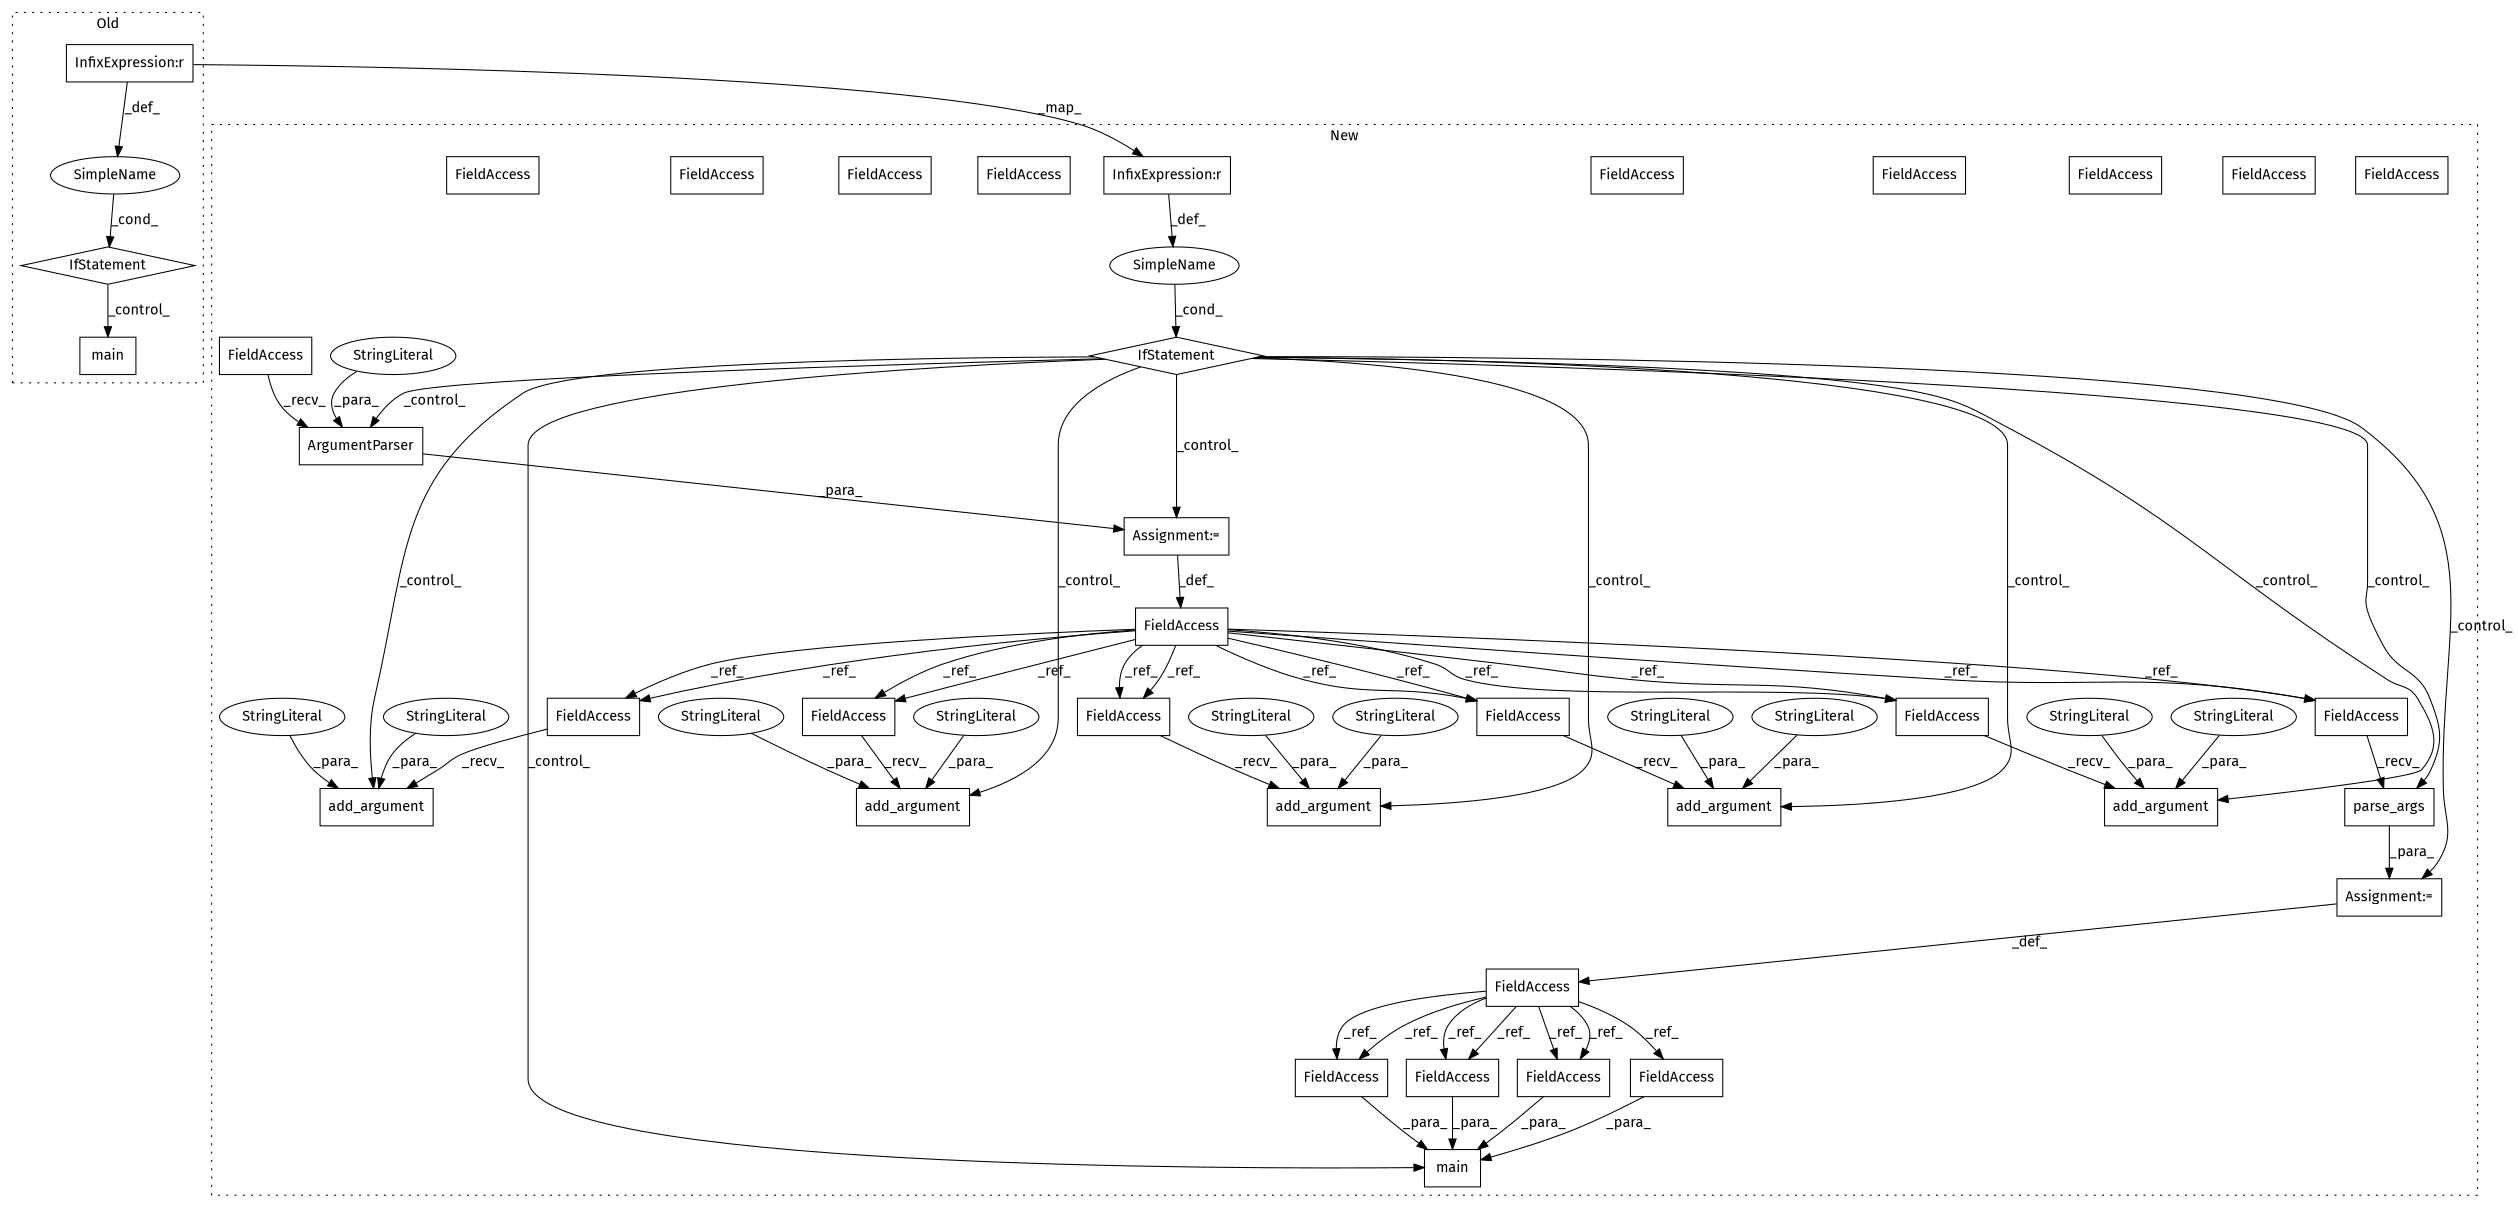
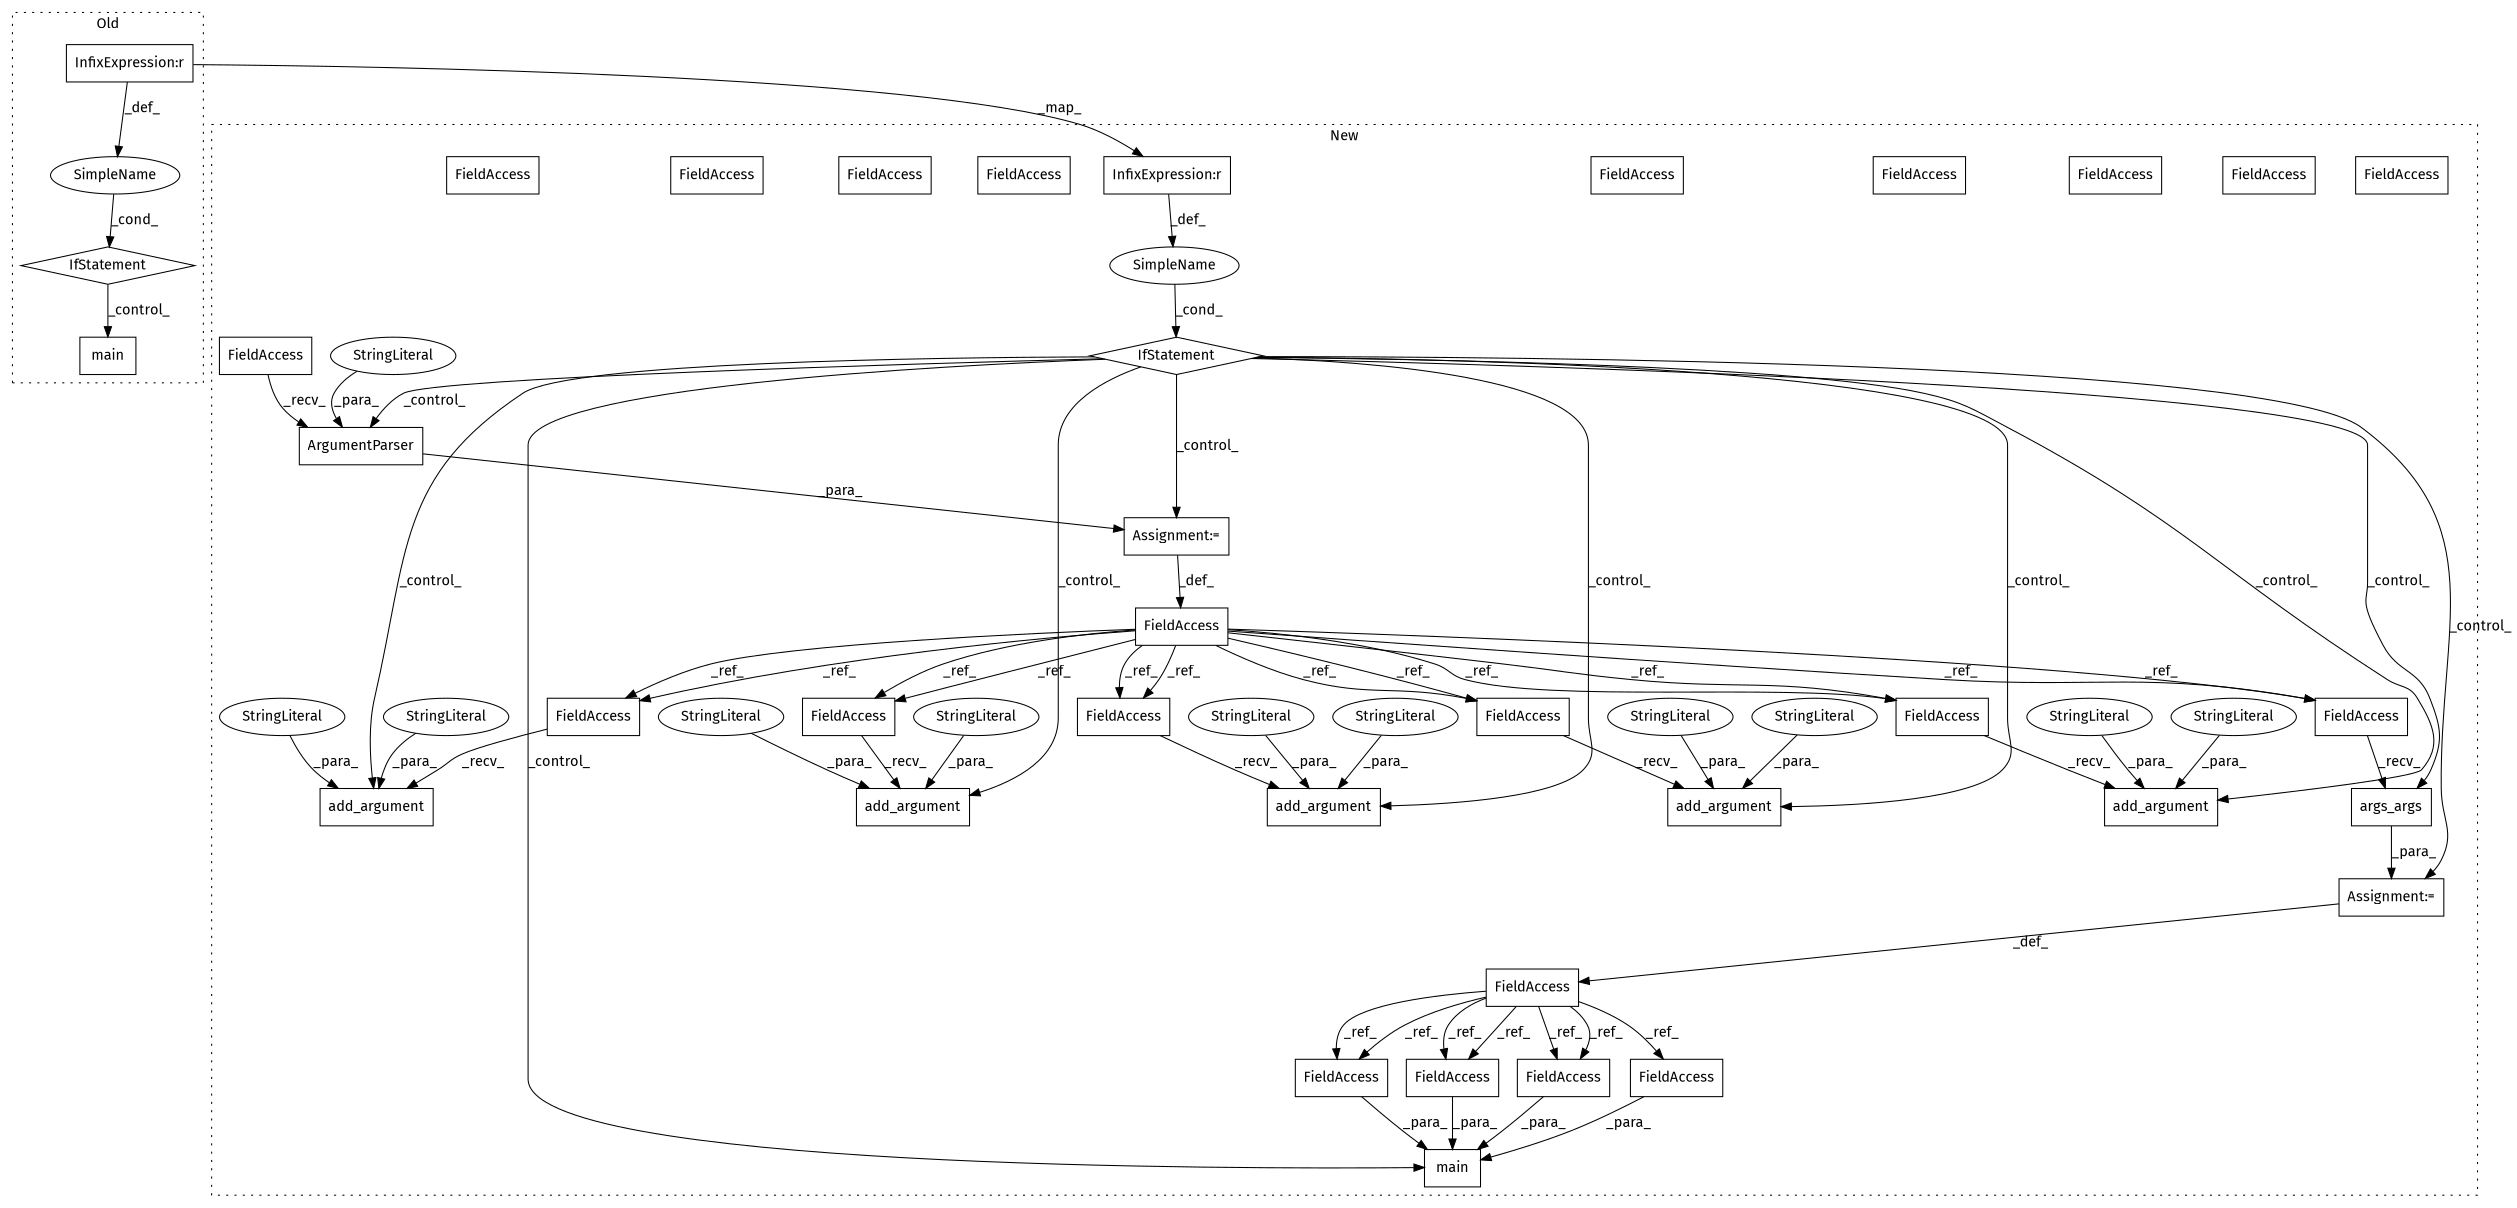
  digraph {
    fontname="Fira Sans"
    node [a=22 l=6 shape=box fontname="Fira Sans"]
    edge [fontname="Fira Sans"]
    n1 [a=32 label=main s=1768]
    n2 [a=27 l=4 label="InfixExpression:r" s=1744]
    n3 [a=42 label=SimpleName shape=ellipse l=""]
    n4 [a=25 l="4,2" label=IfStatement s="1732,1758" shape=diamond]
    n5 [a=32 l="13,1" label=add_argument s="1922,1968"]
    n6 [label=FieldAccess s=1915]
    n7 [label=FieldAccess s=1465]
    n8 [a=45 l=19 label=StringLiteral s=1949 shape=ellipse]
    n9 [a=45 l=13 label=StringLiteral s=1935 shape=ellipse]
    n10 [a=32 l="15,1" label=ArgumentParser s="1481,1591"]
    n11 [label=FieldAccess s=1793]
    n12 [a=7 l=1 label="Assignment:=" s=1471]
    n13 [l=4 label=FieldAccess s=1977]
    n14 [l=4 label=FieldAccess s=2218]
    n15 [a=7 l=1 label="Assignment:=" s=1981]
    n16 [label=FieldAccess s=1666]
    n17 [a=32 l="13,1" label=add_argument s="1800,1840"]
    n18 [a=45 l=20 label=StringLiteral s=1820 shape=ellipse]
    n19 [a=45 label=StringLiteral s=1813 shape=ellipse]
    n20 [l=4 label=FieldAccess s=2133]
    n21 [a=32 l="5,1" label=main s="2128,2253"]
    n22 [l=8 label=FieldAccess s=1472]
    n23 [a=45 l=95 label=StringLiteral s=1496 shape=ellipse]
    n24 [a=32 l="13,1" label=add_argument s="1746,1784"]
    n25 [a=27 l=4 label="InfixExpression:r" s=1441]
    n26 [a=32 l="13,1" label=add_argument s="1856,1906"]
    n27 [l=4 label=FieldAccess s=2150]
    n28 [label=FieldAccess s=1982]
    n29 [a=32 l="13,1" label=add_argument s="1673,1730"]
    n30 [label=FieldAccess s=1739]
    n31 [label=FieldAccess s=1849]
    n32 [a=25 l="4,2" label=IfStatement s="1429,1455" shape=diamond]
    n33 [a=42 label=SimpleName shape=ellipse l=""]
    n34 [a=45 label=StringLiteral s=1759 shape=ellipse]
    n35 [a=45 l=31 label=StringLiteral s=1699 shape=ellipse]
    n36 [a=45 l=12 label=StringLiteral s=1686 shape=ellipse]
-   n37 [a=32 l=12 label=parse_args s=1989]
+   n37 [a=32 l=12 label=args_args s=1989]
    n38 [a=45 l=21 label=StringLiteral s=1885 shape=ellipse]
    n39 [a=45 l=15 label=StringLiteral s=1869 shape=ellipse]
    n40 [a=45 l=18 label=StringLiteral s=1766 shape=ellipse]
    n41 [label=FieldAccess s=1849]
    n42 [label=FieldAccess s=1666]
    n43 [label=FieldAccess s=1915]
    n44 [label=FieldAccess s=1982]
    n45 [label=FieldAccess s=1793]
    n46 [label=FieldAccess s=1739]
    n47 [l=4 label=FieldAccess s=2218]
    n48 [l=4 label=FieldAccess s=2237]
    n49 [l=4 label=FieldAccess s=2133]
    n50 [l=4 label=FieldAccess s=2150]
    subgraph cluster_1 {
      label=Old
      style=dotted
      n1
      n2
      n3
      n4
    }
    subgraph cluster_2 {
      label=New
      style=dotted
      n5
      n6
      n7
      n8
      n9
      n10
      n11
      n12
      n13
      n14
      n15
      n16
      n17
      n18
      n19
      n20
      n21
      n22
      n23
      n24
      n25
      n26
      n27
      n28
      n29
      n30
      n31
      n32
      n33
      n34
      n35
      n36
      n37
      n38
      n39
      n40
      n41
      n42
      n43
      n44
      n45
      n46
      n47
      n48
      n49
      n50
    }
    n2 -> n3 [label=_def_]
    n2 -> n25 [label=_map_]
    n3 -> n4 [label=_cond_]
    n4 -> n1 [label=_control_]
    n7 -> n41 [label=_ref_]
    n7 -> n41 [label=_ref_]
    n7 -> n42 [label=_ref_]
    n7 -> n42 [label=_ref_]
    n7 -> n43 [label=_ref_]
    n7 -> n43 [label=_ref_]
    n7 -> n44 [label=_ref_]
    n7 -> n44 [label=_ref_]
    n7 -> n45 [label=_ref_]
    n7 -> n45 [label=_ref_]
    n7 -> n46 [label=_ref_]
    n7 -> n46 [label=_ref_]
    n8 -> n5 [label=_para_]
    n9 -> n5 [label=_para_]
    n10 -> n12 [label=_para_]
    n12 -> n7 [label=_def_]
    n13 -> n47 [label=_ref_]
    n13 -> n47 [label=_ref_]
    n13 -> n48 [label=_ref_]
    n13 -> n49 [label=_ref_]
    n13 -> n49 [label=_ref_]
    n13 -> n50 [label=_ref_]
    n13 -> n50 [label=_ref_]
    n15 -> n13 [label=_def_]
    n18 -> n17 [label=_para_]
    n19 -> n17 [label=_para_]
    n22 -> n10 [label=_recv_]
    n23 -> n10 [label=_para_]
    n25 -> n33 [label=_def_]
    n32 -> n5 [label=_control_]
    n32 -> n10 [label=_control_]
    n32 -> n12 [label=_control_]
    n32 -> n15 [label=_control_]
    n32 -> n17 [label=_control_]
    n32 -> n21 [label=_control_]
    n32 -> n24 [label=_control_]
    n32 -> n26 [label=_control_]
    n32 -> n29 [label=_control_]
    n32 -> n37 [label=_control_]
    n33 -> n32 [label=_cond_]
    n34 -> n24 [label=_para_]
    n35 -> n29 [label=_para_]
    n36 -> n29 [label=_para_]
    n37 -> n15 [label=_para_]
    n38 -> n26 [label=_para_]
    n39 -> n26 [label=_para_]
    n40 -> n24 [label=_para_]
    n41 -> n26 [label=_recv_]
    n42 -> n29 [label=_recv_]
    n43 -> n5 [label=_recv_]
    n44 -> n37 [label=_recv_]
    n45 -> n17 [label=_recv_]
    n46 -> n24 [label=_recv_]
    n47 -> n21 [label=_para_]
    n48 -> n21 [label=_para_]
    n49 -> n21 [label=_para_]
    n50 -> n21 [label=_para_]
  }
